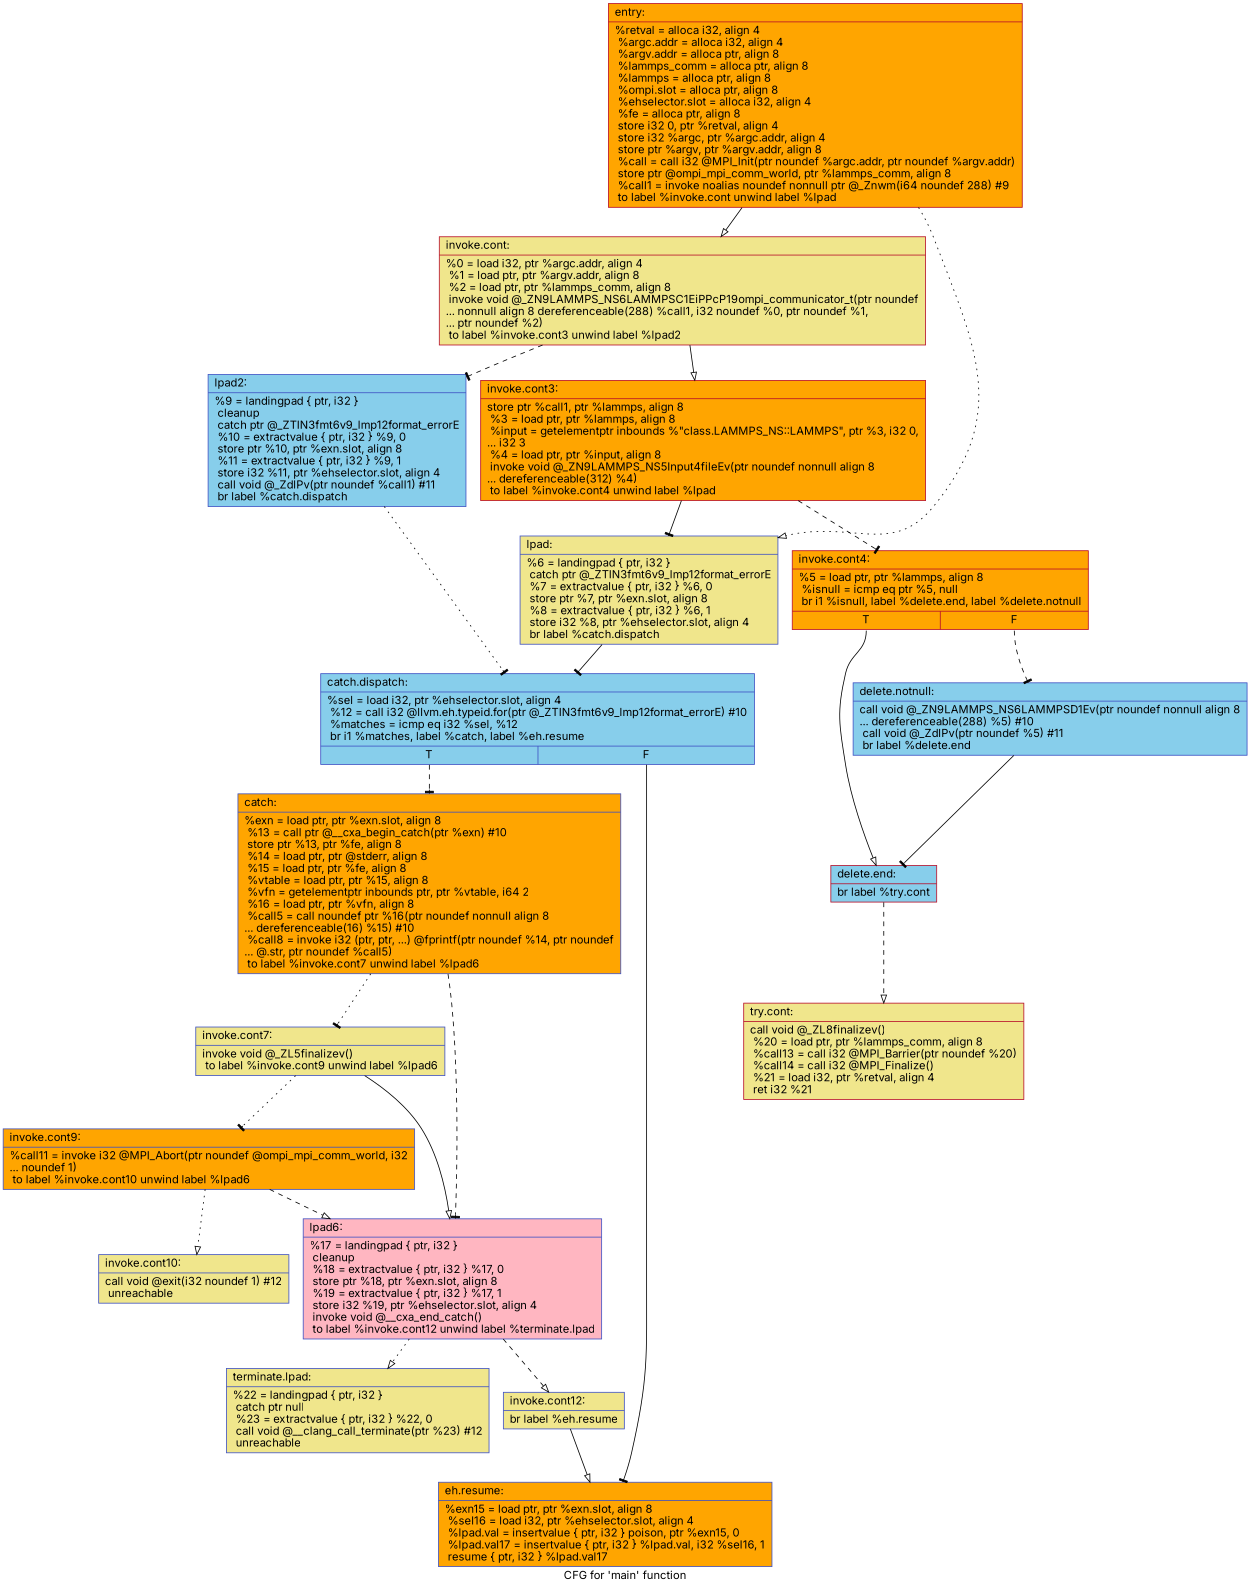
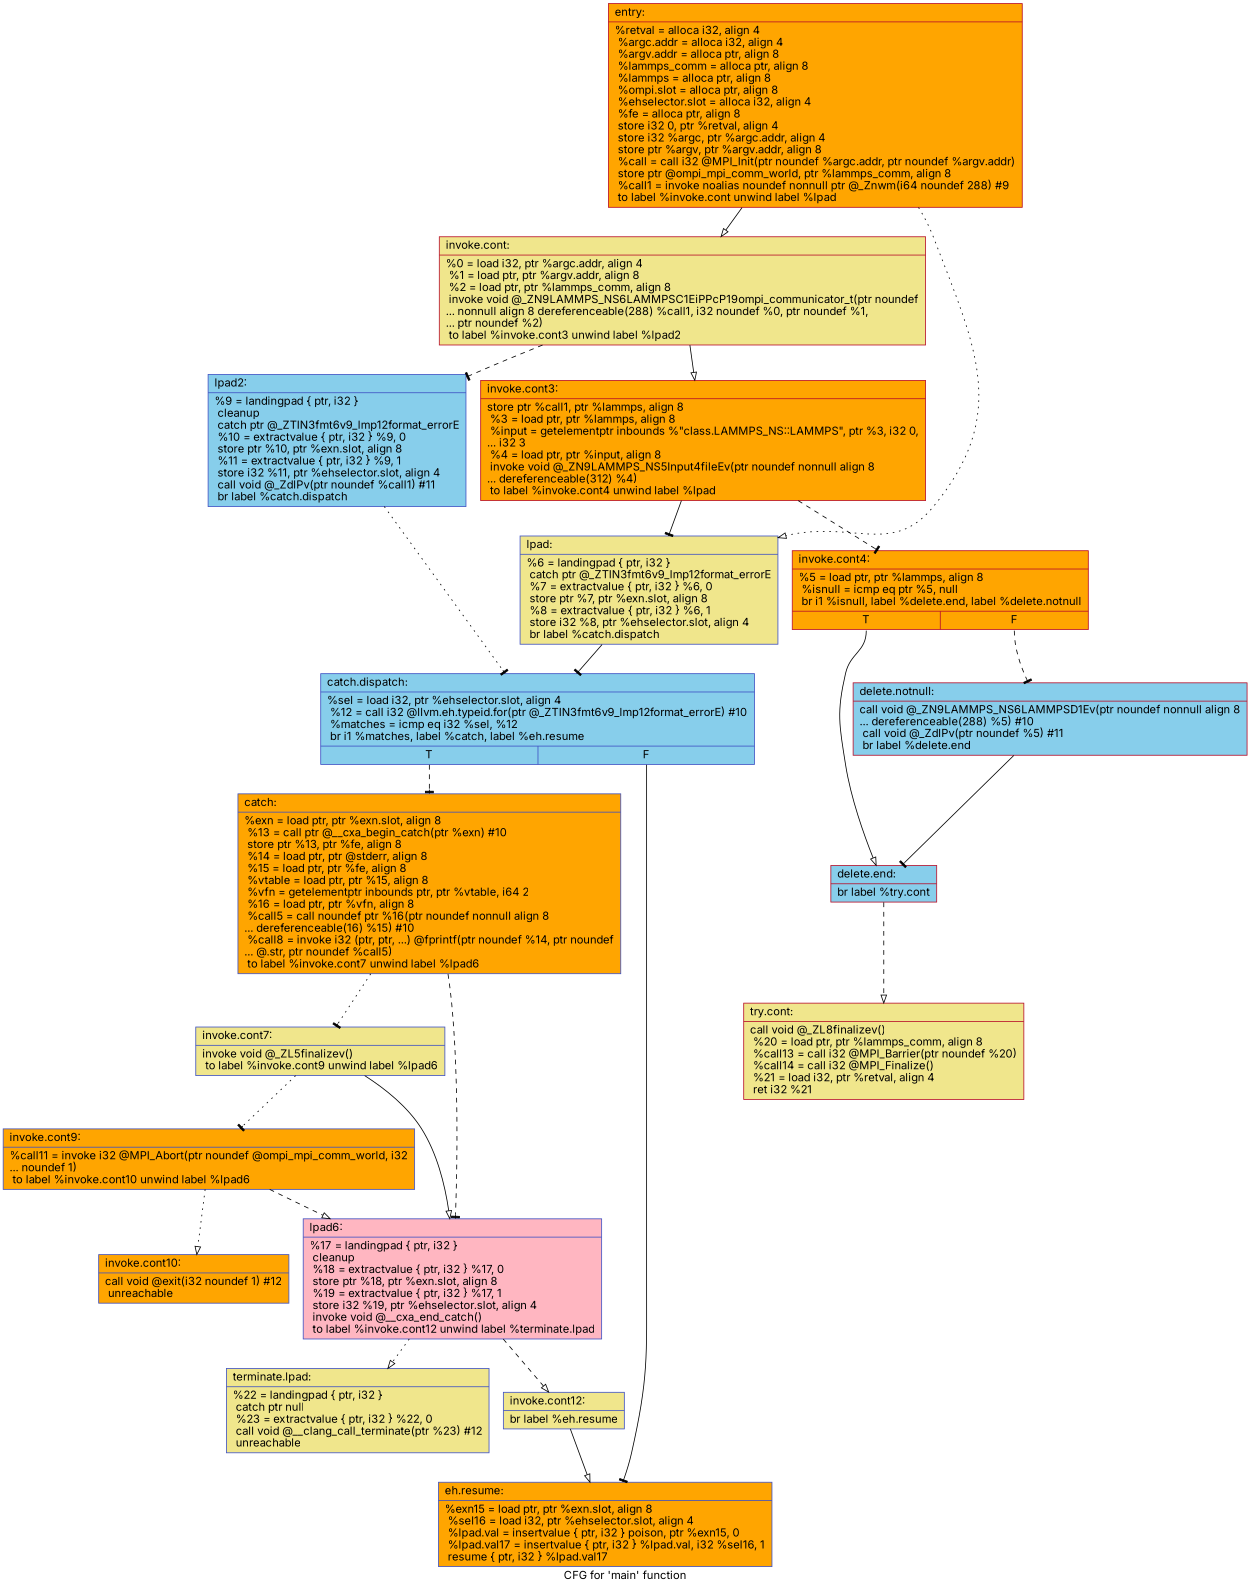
  digraph {
    fontname=Inter
    label="CFG for 'main' function"
    node [color="#3d50c3ff" fillcolor=khaki fontname=Inter shape=record style=filled]
    edge [arrowhead=tee fontname=Inter style=solid]
    n1 [color="#b70d28ff" fillcolor=orange label="{entry:\l|  %retval = alloca i32, align 4\l  %argc.addr = alloca i32, align 4\l  %argv.addr = alloca ptr, align 8\l  %lammps_comm = alloca ptr, align 8\l  %lammps = alloca ptr, align 8\l  %ompi.slot = alloca ptr, align 8\l  %ehselector.slot = alloca i32, align 4\l  %fe = alloca ptr, align 8\l  store i32 0, ptr %retval, align 4\l  store i32 %argc, ptr %argc.addr, align 4\l  store ptr %argv, ptr %argv.addr, align 8\l  %call = call i32 @MPI_Init(ptr noundef %argc.addr, ptr noundef %argv.addr)\l  store ptr @ompi_mpi_comm_world, ptr %lammps_comm, align 8\l  %call1 = invoke noalias noundef nonnull ptr @_Znwm(i64 noundef 288) #9\l          to label %invoke.cont unwind label %lpad\l}"]
    n2 [color="#b70d28ff" label="{invoke.cont:\l|  %0 = load i32, ptr %argc.addr, align 4\l  %1 = load ptr, ptr %argv.addr, align 8\l  %2 = load ptr, ptr %lammps_comm, align 8\l  invoke void @_ZN9LAMMPS_NS6LAMMPSC1EiPPcP19ompi_communicator_t(ptr noundef\l... nonnull align 8 dereferenceable(288) %call1, i32 noundef %0, ptr noundef %1,\l... ptr noundef %2)\l          to label %invoke.cont3 unwind label %lpad2\l}"]
    n3 [label="{lpad:\l|  %6 = landingpad \{ ptr, i32 \}\l          catch ptr @_ZTIN3fmt6v9_lmp12format_errorE\l  %7 = extractvalue \{ ptr, i32 \} %6, 0\l  store ptr %7, ptr %exn.slot, align 8\l  %8 = extractvalue \{ ptr, i32 \} %6, 1\l  store i32 %8, ptr %ehselector.slot, align 4\l  br label %catch.dispatch\l}"]
    n4 [color="#b70d28ff" fillcolor=orange label="{invoke.cont3:\l|  store ptr %call1, ptr %lammps, align 8\l  %3 = load ptr, ptr %lammps, align 8\l  %input = getelementptr inbounds %\"class.LAMMPS_NS::LAMMPS\", ptr %3, i32 0,\l... i32 3\l  %4 = load ptr, ptr %input, align 8\l  invoke void @_ZN9LAMMPS_NS5Input4fileEv(ptr noundef nonnull align 8\l... dereferenceable(312) %4)\l          to label %invoke.cont4 unwind label %lpad\l}"]
    n5 [fillcolor=skyblue label="{lpad2:\l|  %9 = landingpad \{ ptr, i32 \}\l          cleanup\l          catch ptr @_ZTIN3fmt6v9_lmp12format_errorE\l  %10 = extractvalue \{ ptr, i32 \} %9, 0\l  store ptr %10, ptr %exn.slot, align 8\l  %11 = extractvalue \{ ptr, i32 \} %9, 1\l  store i32 %11, ptr %ehselector.slot, align 4\l  call void @_ZdlPv(ptr noundef %call1) #11\l  br label %catch.dispatch\l}"]
    n6 [fillcolor=skyblue label="{catch.dispatch:\l|  %sel = load i32, ptr %ehselector.slot, align 4\l  %12 = call i32 @llvm.eh.typeid.for(ptr @_ZTIN3fmt6v9_lmp12format_errorE) #10\l  %matches = icmp eq i32 %sel, %12\l  br i1 %matches, label %catch, label %eh.resume\l|{<s0>T|<s1>F}}"]
    n7 [color="#b70d28ff" fillcolor=orange label="{invoke.cont4:\l|  %5 = load ptr, ptr %lammps, align 8\l  %isnull = icmp eq ptr %5, null\l  br i1 %isnull, label %delete.end, label %delete.notnull\l|{<s0>T|<s1>F}}"]
    n8 [fillcolor=orange label="{catch:\l|  %exn = load ptr, ptr %exn.slot, align 8\l  %13 = call ptr @__cxa_begin_catch(ptr %exn) #10\l  store ptr %13, ptr %fe, align 8\l  %14 = load ptr, ptr @stderr, align 8\l  %15 = load ptr, ptr %fe, align 8\l  %vtable = load ptr, ptr %15, align 8\l  %vfn = getelementptr inbounds ptr, ptr %vtable, i64 2\l  %16 = load ptr, ptr %vfn, align 8\l  %call5 = call noundef ptr %16(ptr noundef nonnull align 8\l... dereferenceable(16) %15) #10\l  %call8 = invoke i32 (ptr, ptr, ...) @fprintf(ptr noundef %14, ptr noundef\l... @.str, ptr noundef %call5)\l          to label %invoke.cont7 unwind label %lpad6\l}"]
    n9 [fillcolor=orange label="{eh.resume:\l|  %exn15 = load ptr, ptr %exn.slot, align 8\l  %sel16 = load i32, ptr %ehselector.slot, align 4\l  %lpad.val = insertvalue \{ ptr, i32 \} poison, ptr %exn15, 0\l  %lpad.val17 = insertvalue \{ ptr, i32 \} %lpad.val, i32 %sel16, 1\l  resume \{ ptr, i32 \} %lpad.val17\l}"]
    n10 [color="#b70d28ff" fillcolor=skyblue label="{delete.end:\l|  br label %try.cont\l}"]
-   n11 [fillcolor=skyblue label="{delete.notnull:\l|  call void @_ZN9LAMMPS_NS6LAMMPSD1Ev(ptr noundef nonnull align 8\l... dereferenceable(288) %5) #10\l  call void @_ZdlPv(ptr noundef %5) #11\l  br label %delete.end\l}"]
+   n11 [color="#b70d28ff" fillcolor=skyblue label="{delete.notnull:\l|  call void @_ZN9LAMMPS_NS6LAMMPSD1Ev(ptr noundef nonnull align 8\l... dereferenceable(288) %5) #10\l  call void @_ZdlPv(ptr noundef %5) #11\l  br label %delete.end\l}"]
    n12 [color="#b70d28ff" label="{try.cont:\l|  call void @_ZL8finalizev()\l  %20 = load ptr, ptr %lammps_comm, align 8\l  %call13 = call i32 @MPI_Barrier(ptr noundef %20)\l  %call14 = call i32 @MPI_Finalize()\l  %21 = load i32, ptr %retval, align 4\l  ret i32 %21\l}"]
    n13 [label="{invoke.cont7:\l|  invoke void @_ZL5finalizev()\l          to label %invoke.cont9 unwind label %lpad6\l}"]
    n14 [fillcolor=lightpink label="{lpad6:\l|  %17 = landingpad \{ ptr, i32 \}\l          cleanup\l  %18 = extractvalue \{ ptr, i32 \} %17, 0\l  store ptr %18, ptr %exn.slot, align 8\l  %19 = extractvalue \{ ptr, i32 \} %17, 1\l  store i32 %19, ptr %ehselector.slot, align 4\l  invoke void @__cxa_end_catch()\l          to label %invoke.cont12 unwind label %terminate.lpad\l}"]
    n15 [fillcolor=orange label="{invoke.cont9:\l|  %call11 = invoke i32 @MPI_Abort(ptr noundef @ompi_mpi_comm_world, i32\l... noundef 1)\l          to label %invoke.cont10 unwind label %lpad6\l}"]
    n16 [label="{invoke.cont12:\l|  br label %eh.resume\l}"]
    n17 [label="{terminate.lpad:\l|  %22 = landingpad \{ ptr, i32 \}\l          catch ptr null\l  %23 = extractvalue \{ ptr, i32 \} %22, 0\l  call void @__clang_call_terminate(ptr %23) #12\l  unreachable\l}"]
-   n18 [label="{invoke.cont10:\l|  call void @exit(i32 noundef 1) #12\l  unreachable\l}"]
+   n18 [fillcolor=orange label="{invoke.cont10:\l|  call void @exit(i32 noundef 1) #12\l  unreachable\l}"]
    n1 -> n2 [arrowhead=onormal]
    n1 -> n3 [arrowhead=onormal style=dotted]
    n2 -> n4 [arrowhead=onormal]
    n2 -> n5 [style=dashed]
    n3 -> n6
    n4 -> n3
    n4 -> n7 [style=dashed]
    n5 -> n6 [style=dotted]
    n6 -> n8 [style=dashed tailport=s0]
    n6 -> n9 [tailport=s1]
    n7 -> n10 [arrowhead=onormal tailport=s0]
    n7 -> n11 [style=dashed tailport=s1]
    n8 -> n13 [style=dotted]
    n8 -> n14 [style=dashed]
    n10 -> n12 [arrowhead=onormal style=dashed]
    n11 -> n10
    n13 -> n14 [arrowhead=onormal]
    n13 -> n15 [style=dotted]
    n14 -> n16 [arrowhead=onormal style=dashed]
    n14 -> n17 [arrowhead=onormal style=dotted]
    n15 -> n14 [arrowhead=onormal style=dashed]
    n15 -> n18 [arrowhead=onormal style=dotted]
    n16 -> n9 [arrowhead=onormal]
  }
